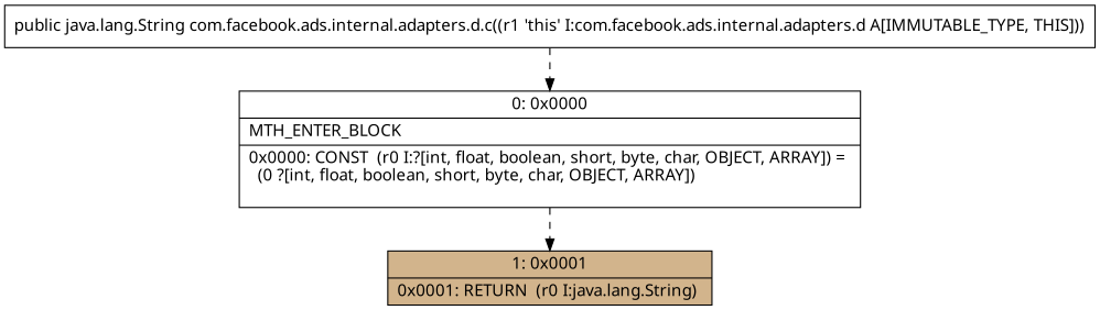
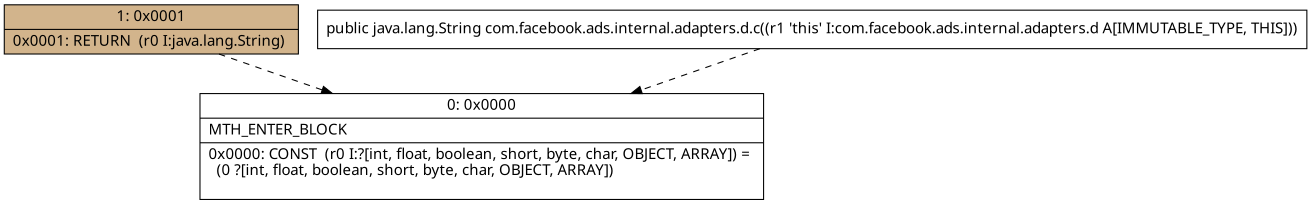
  digraph {
    fontname="Noto Sans"
    node [shape=record style=filled fillcolor=white fontname="Noto Sans"]
    edge [style=dashed fontname="Noto Sans"]
    n1 [label="{0\:\ 0x0000|MTH_ENTER_BLOCK\l|0x0000: CONST  (r0 I:?[int, float, boolean, short, byte, char, OBJECT, ARRAY]) = \l  (0 ?[int, float, boolean, short, byte, char, OBJECT, ARRAY])\l \l}"]
    n2 [label="{1\:\ 0x0001|0x0001: RETURN  (r0 I:java.lang.String) \l}" fillcolor=tan]
    n3 [label="{public java.lang.String com.facebook.ads.internal.adapters.d.c((r1 'this' I:com.facebook.ads.internal.adapters.d A[IMMUTABLE_TYPE, THIS])) }"]
-   n1 -> n2
+   n2 -> n1
    n3 -> n1
  }
